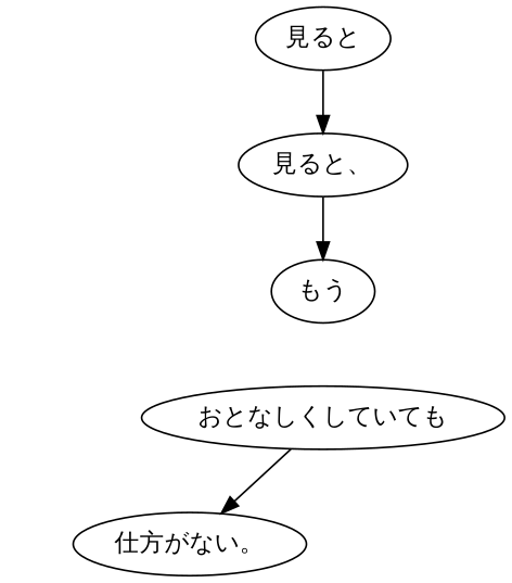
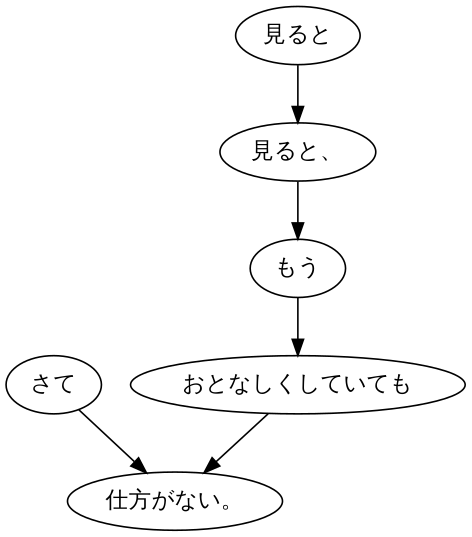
  digraph {
    fontname="DejaVu Serif"
    node [fontname="DejaVu Serif"]
    edge [fontname="DejaVu Serif"]
+   n1 [label="さて"]
    n2 [label="仕方がない。"]
    n3 [label="見ると"]
    n4 [label="見ると、"]
    n5 [label="もう"]
    n6 [label="おとなしくしていても"]
+   n1 -> n2
    n3 -> n4
    n4 -> n5
+   n5 -> n6
    n6 -> n2
  }
